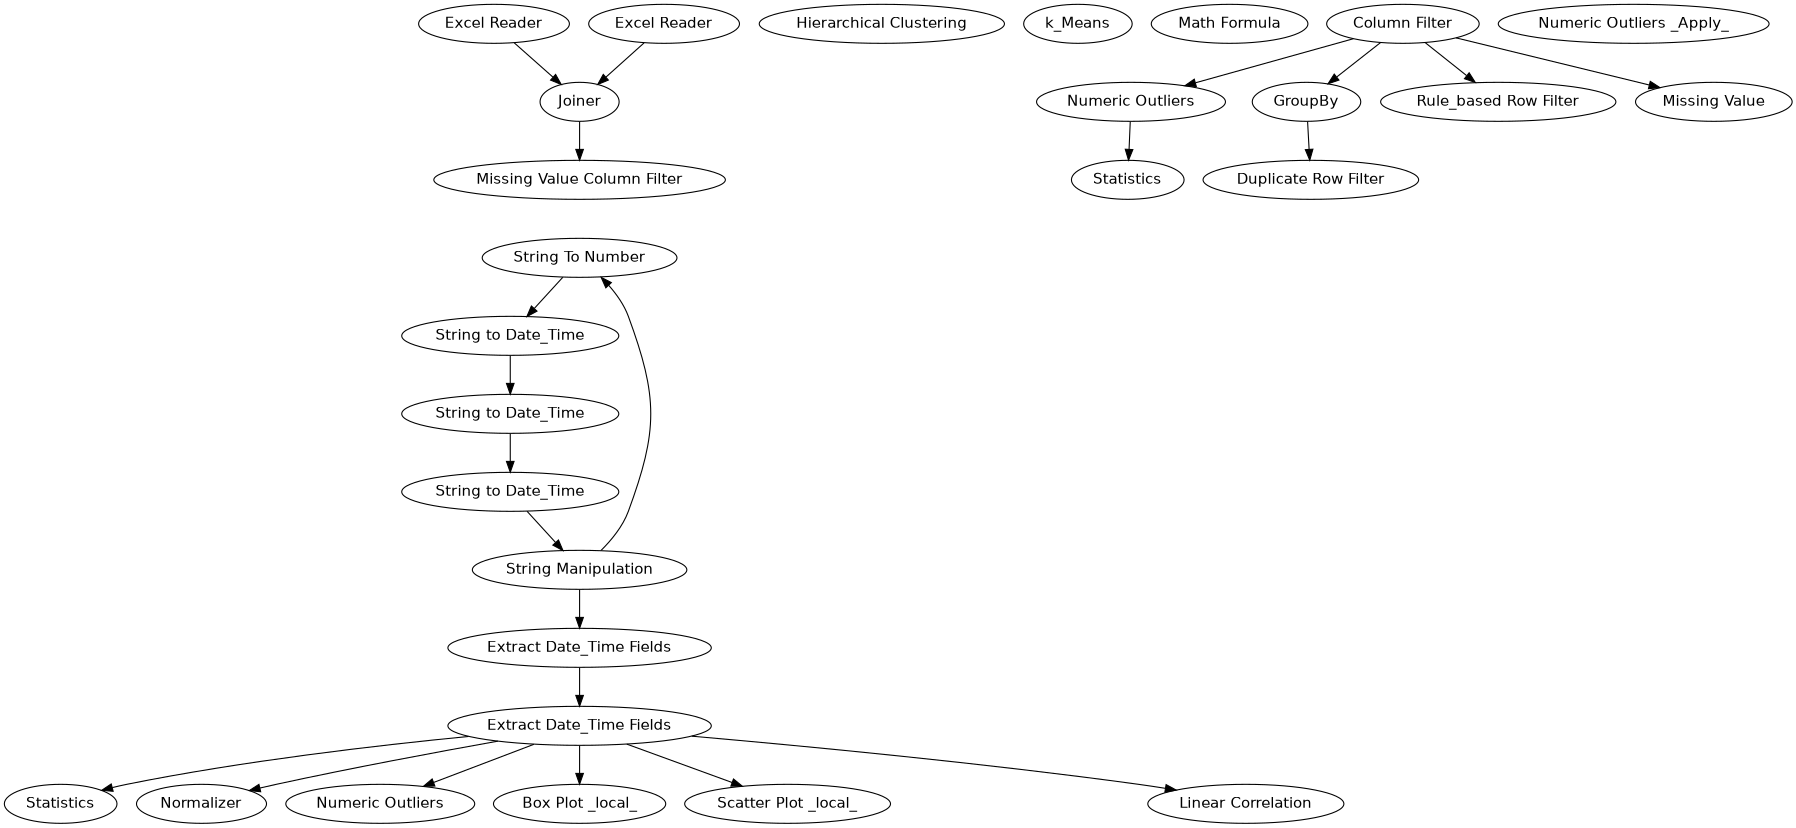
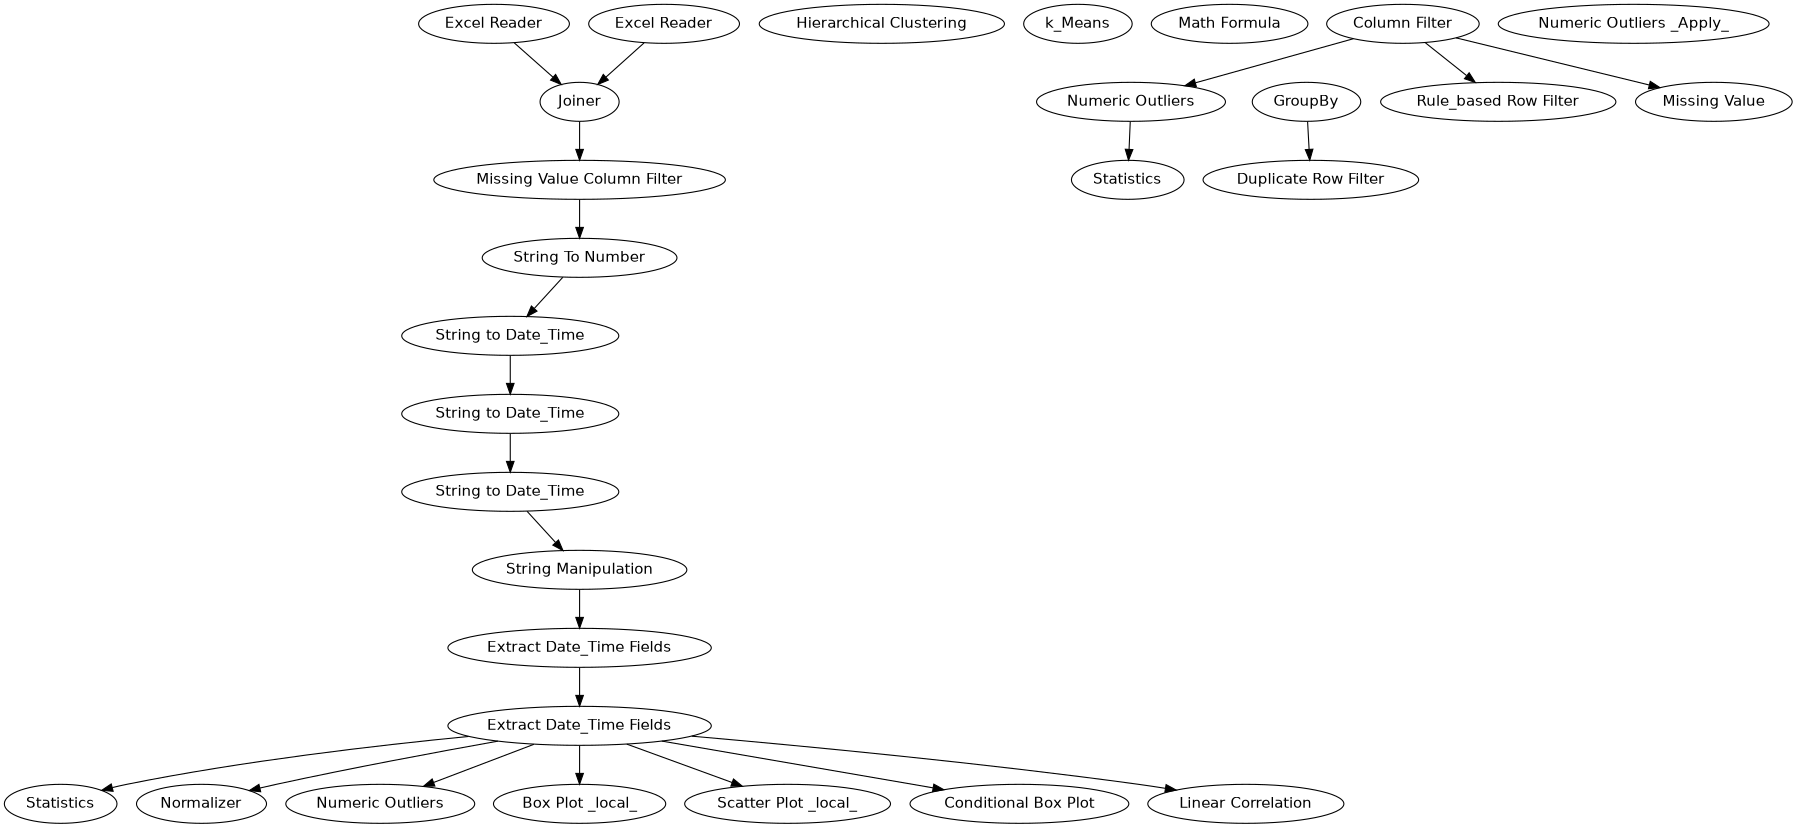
  digraph {
    fontname="DejaVu Sans"
    rankdir=TB
    node [fontname="DejaVu Sans"]
    edge [fontname="DejaVu Sans"]
    n1 [label="Excel Reader"]
    n2 [label=Joiner]
    n3 [label="Missing Value Column Filter"]
    n4 [label="String To Number"]
    n5 [label="String to Date_Time"]
    n6 [label="String to Date_Time"]
    n7 [label="String to Date_Time"]
    n8 [label="Excel Reader"]
    n9 [label="String Manipulation"]
    n10 [label="Extract Date_Time Fields"]
    n11 [label=Statistics]
    n12 [label="Extract Date_Time Fields"]
    n13 [label=Normalizer]
    n14 [label="Numeric Outliers"]
    n15 [label="Box Plot _local_"]
    n16 [label="Scatter Plot _local_"]
+   n17 [label="Conditional Box Plot"]
    n18 [label="Linear Correlation"]
    n19 [label="Hierarchical Clustering"]
    n20 [label=k_Means]
    n21 [label="Math Formula"]
    n22 [label="Numeric Outliers"]
    n23 [label=Statistics]
    n24 [label="Numeric Outliers _Apply_"]
    n25 [label="Duplicate Row Filter"]
    n26 [label="Column Filter"]
    n27 [label=GroupBy]
    n28 [label="Rule_based Row Filter"]
    n29 [label="Missing Value"]
    n1 -> n2
    n2 -> n3
-   n9 -> n4
+   n3 -> n4
    n4 -> n5
    n5 -> n6
    n6 -> n7
    n7 -> n9
    n8 -> n2
    n9 -> n10
    n10 -> n12
    n12 -> n11
    n12 -> n13
    n12 -> n14
    n12 -> n15
    n12 -> n16
+   n12 -> n17
    n12 -> n18
    n22 -> n23
    n26 -> n22
-   n26 -> n27
    n26 -> n28
    n26 -> n29
    n27 -> n25
  }
